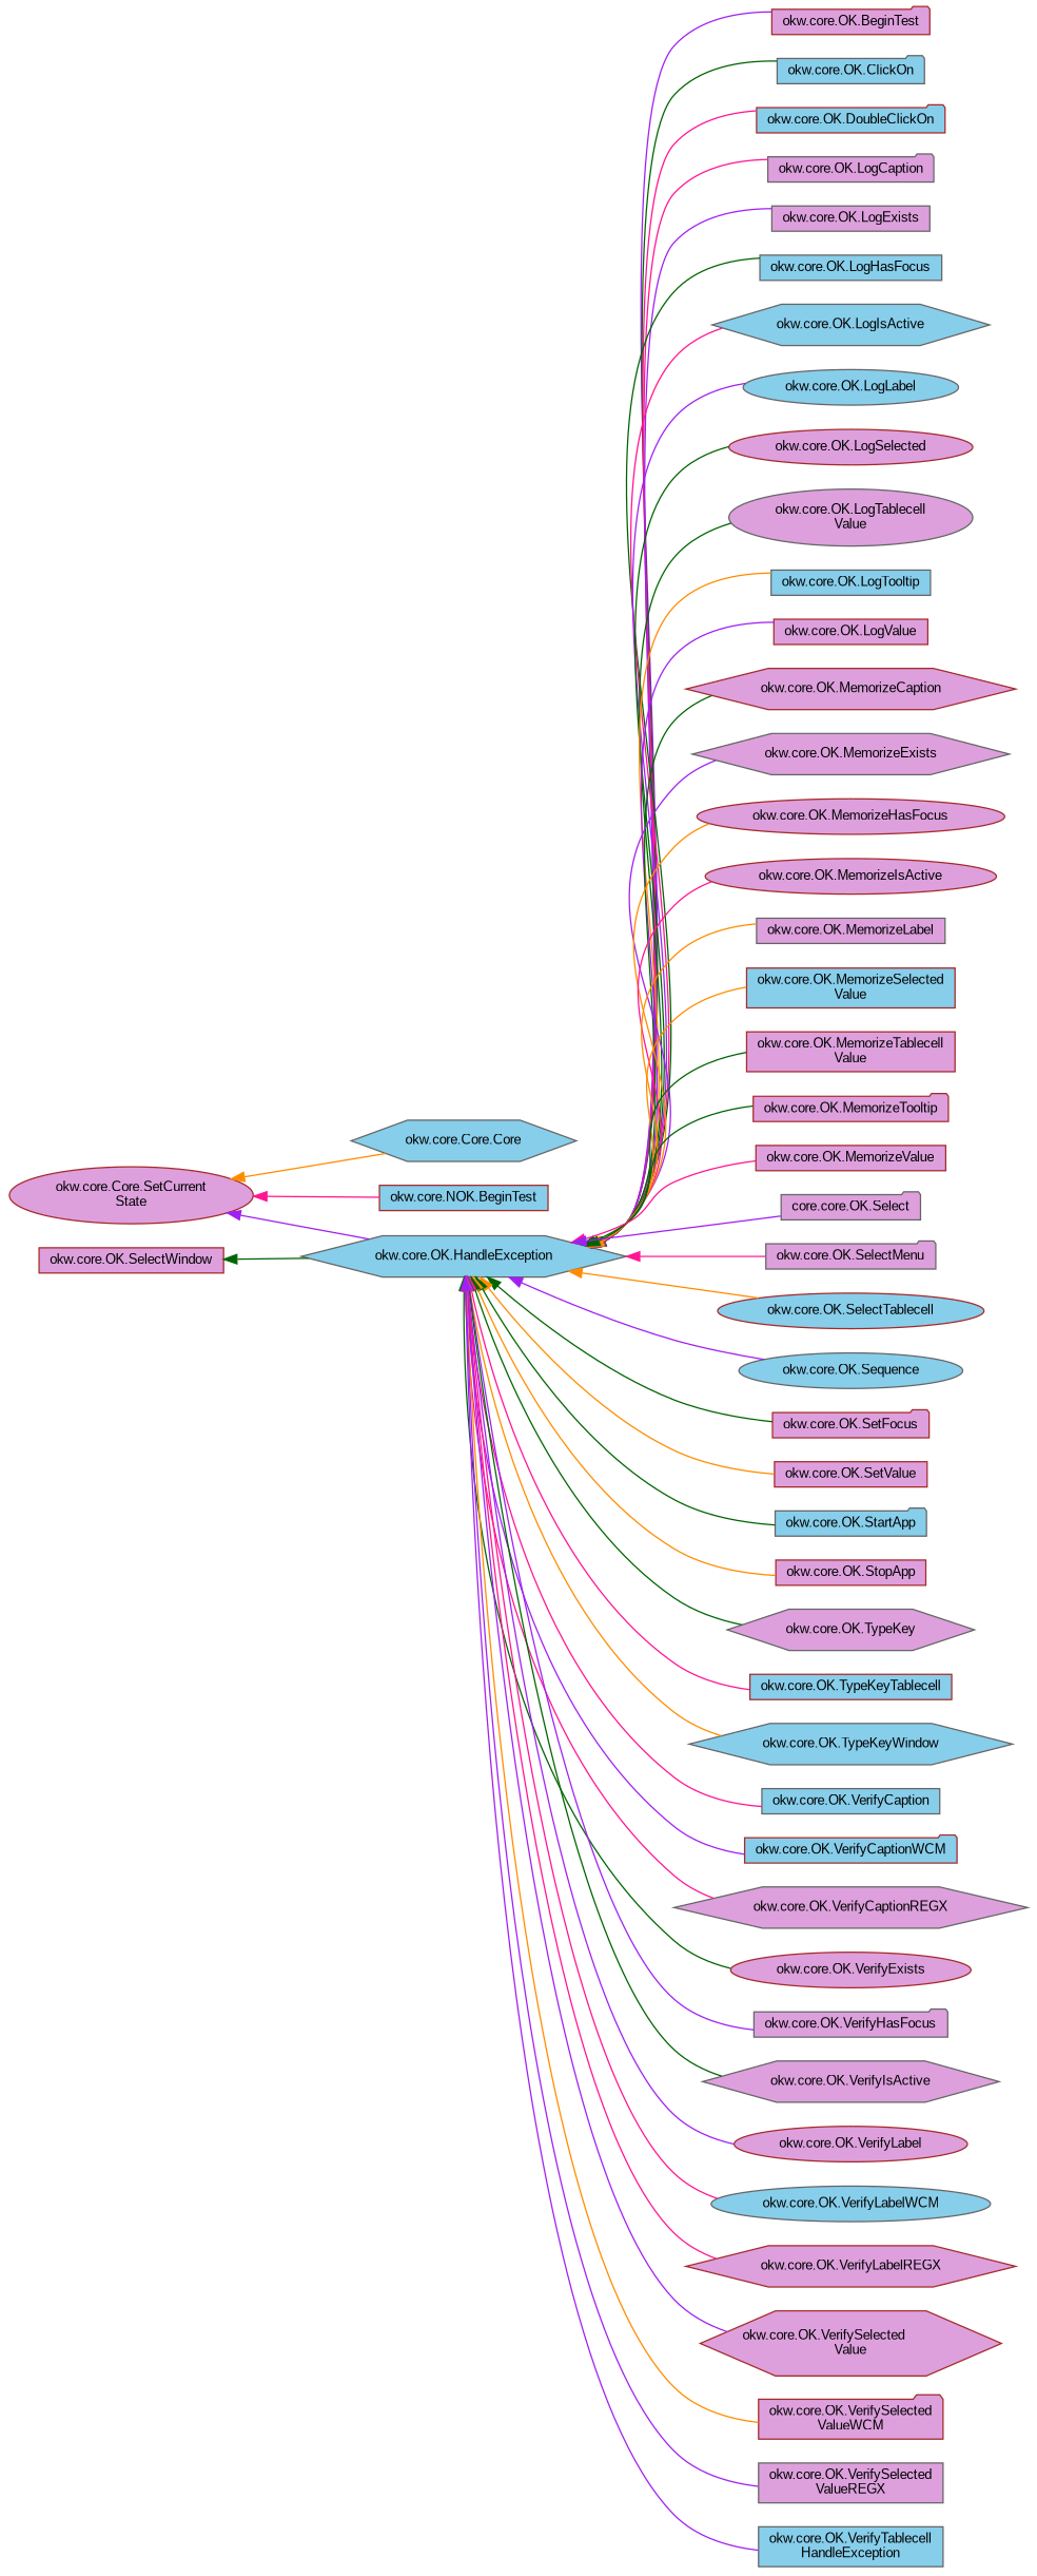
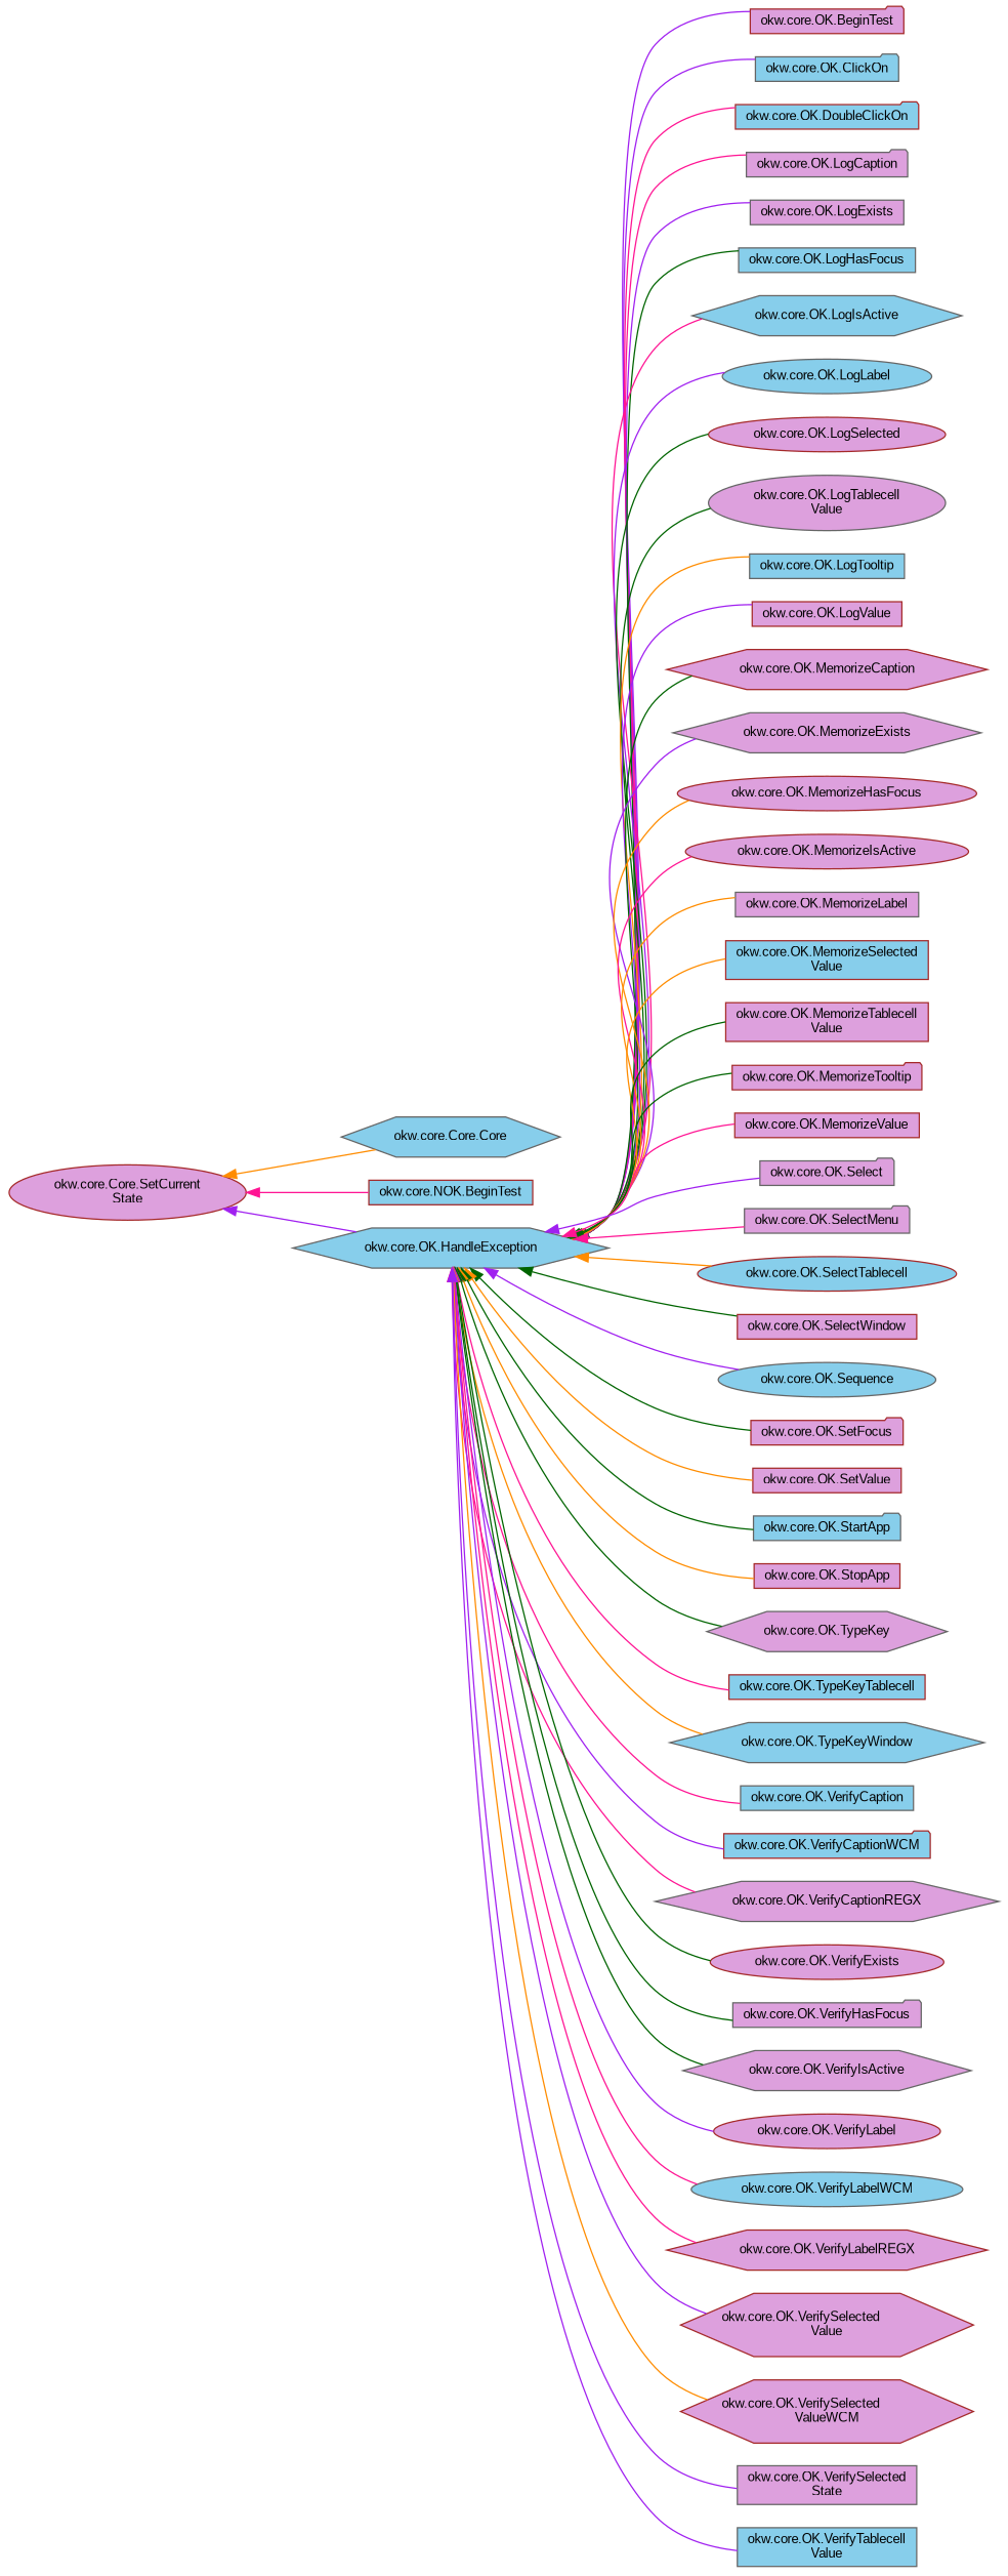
  digraph {
    fontname="Liberation Sans"
    rankdir=LR
    node [color=brown fillcolor=plum fontname="Liberation Sans" fontsize=10 shape=box style=filled]
    edge [color=darkgreen dir=back fontname="Liberation Sans" fontsize=10 labelfontname=Helvetica labelfontsize=10 style=solid]
    n1 [fontcolor=black height=0.2 label="okw.core.Core.SetCurrent\lState" shape=ellipse width=0.4]
    n2 [color=gray40 fillcolor=skyblue height=0.2 label="okw.core.Core.Core" shape=hexagon width=0.4]
    n3 [fillcolor=skyblue height=0.2 label="okw.core.NOK.BeginTest" width=0.4]
    n4 [color=gray40 fillcolor=skyblue height=0.2 label="okw.core.OK.HandleException" shape=hexagon width=0.4]
    n5 [height=0.2 label="okw.core.OK.BeginTest" shape=folder width=0.4]
    n6 [color=gray40 fillcolor=skyblue height=0.2 label="okw.core.OK.ClickOn" shape=folder width=0.4]
    n7 [fillcolor=skyblue height=0.2 label="okw.core.OK.DoubleClickOn" shape=folder width=0.4]
    n8 [color=gray40 height=0.2 label="okw.core.OK.LogCaption" shape=folder width=0.4]
    n9 [color=gray40 height=0.2 label="okw.core.OK.LogExists" width=0.4]
    n10 [color=gray40 fillcolor=skyblue height=0.2 label="okw.core.OK.LogHasFocus" width=0.4]
    n11 [color=gray40 fillcolor=skyblue height=0.2 label="okw.core.OK.LogIsActive" shape=hexagon width=0.4]
    n12 [color=gray40 fillcolor=skyblue height=0.2 label="okw.core.OK.LogLabel" shape=ellipse width=0.4]
    n13 [height=0.2 label="okw.core.OK.LogSelected" shape=ellipse width=0.4]
    n14 [color=gray40 height=0.2 label="okw.core.OK.LogTablecell\lValue" shape=ellipse width=0.4]
    n15 [color=gray40 fillcolor=skyblue height=0.2 label="okw.core.OK.LogTooltip" width=0.4]
    n16 [height=0.2 label="okw.core.OK.LogValue" width=0.4]
    n17 [height=0.2 label="okw.core.OK.MemorizeCaption" shape=hexagon width=0.4]
    n18 [color=gray40 height=0.2 label="okw.core.OK.MemorizeExists" shape=hexagon width=0.4]
    n19 [height=0.2 label="okw.core.OK.MemorizeHasFocus" shape=ellipse width=0.4]
    n20 [height=0.2 label="okw.core.OK.MemorizeIsActive" shape=ellipse width=0.4]
    n21 [color=gray40 height=0.2 label="okw.core.OK.MemorizeLabel" width=0.4]
    n22 [fillcolor=skyblue height=0.2 label="okw.core.OK.MemorizeSelected\lValue" width=0.4]
    n23 [height=0.2 label="okw.core.OK.MemorizeTablecell\lValue" width=0.4]
    n24 [height=0.2 label="okw.core.OK.MemorizeTooltip" shape=folder width=0.4]
    n25 [height=0.2 label="okw.core.OK.MemorizeValue" width=0.4]
-   n26 [color=gray40 height=0.2 label="core.core.OK.Select" shape=folder width=0.4]
+   n26 [color=gray40 height=0.2 label="okw.core.OK.Select" shape=folder width=0.4]
    n27 [color=gray40 height=0.2 label="okw.core.OK.SelectMenu" shape=folder width=0.4]
    n28 [fillcolor=skyblue height=0.2 label="okw.core.OK.SelectTablecell" shape=ellipse width=0.4]
    n29 [height=0.2 label="okw.core.OK.SelectWindow" width=0.4]
    n30 [color=gray40 fillcolor=skyblue height=0.2 label="okw.core.OK.Sequence" shape=ellipse width=0.4]
    n31 [height=0.2 label="okw.core.OK.SetFocus" shape=folder width=0.4]
    n32 [height=0.2 label="okw.core.OK.SetValue" width=0.4]
    n33 [color=gray40 fillcolor=skyblue height=0.2 label="okw.core.OK.StartApp" shape=folder width=0.4]
    n34 [height=0.2 label="okw.core.OK.StopApp" width=0.4]
    n35 [color=gray40 height=0.2 label="okw.core.OK.TypeKey" shape=hexagon width=0.4]
    n36 [fillcolor=skyblue height=0.2 label="okw.core.OK.TypeKeyTablecell" width=0.4]
    n37 [color=gray40 fillcolor=skyblue height=0.2 label="okw.core.OK.TypeKeyWindow" shape=hexagon width=0.4]
    n38 [color=gray40 fillcolor=skyblue height=0.2 label="okw.core.OK.VerifyCaption" width=0.4]
    n39 [fillcolor=skyblue height=0.2 label="okw.core.OK.VerifyCaptionWCM" shape=folder width=0.4]
    n40 [color=gray40 height=0.2 label="okw.core.OK.VerifyCaptionREGX" shape=hexagon width=0.4]
    n41 [height=0.2 label="okw.core.OK.VerifyExists" shape=ellipse width=0.4]
    n42 [color=gray40 height=0.2 label="okw.core.OK.VerifyHasFocus" shape=folder width=0.4]
    n43 [color=gray40 height=0.2 label="okw.core.OK.VerifyIsActive" shape=hexagon width=0.4]
    n44 [height=0.2 label="okw.core.OK.VerifyLabel" shape=ellipse width=0.4]
    n45 [color=gray40 fillcolor=skyblue height=0.2 label="okw.core.OK.VerifyLabelWCM" shape=ellipse width=0.4]
    n46 [height=0.2 label="okw.core.OK.VerifyLabelREGX" shape=hexagon width=0.4]
    n47 [height=0.2 label="okw.core.OK.VerifySelected\lValue" shape=hexagon width=0.4]
-   n48 [height=0.2 label="okw.core.OK.VerifySelected\lValueWCM" shape=folder width=0.4]
-   n49 [color=gray40 height=0.2 label="okw.core.OK.VerifySelected\lValueREGX" width=0.4]
-   n50 [color=gray40 fillcolor=skyblue height=0.2 label="okw.core.OK.VerifyTablecell\lHandleException" width=0.4]
+   n48 [height=0.2 label="okw.core.OK.VerifySelected\lValueWCM" shape=hexagon width=0.4]
+   n49 [color=gray40 height=0.2 label="okw.core.OK.VerifySelected\lState" width=0.4]
+   n50 [color=gray40 fillcolor=skyblue height=0.2 label="okw.core.OK.VerifyTablecell\lValue" width=0.4]
    n1 -> n2 [color=darkorange]
    n1 -> n3 [color=deeppink]
    n1 -> n4 [color=purple]
    n4 -> n5 [color=purple]
-   n4 -> n6
+   n4 -> n6 [color=purple]
    n4 -> n7 [color=deeppink]
    n4 -> n8 [color=deeppink]
    n4 -> n9 [color=purple]
    n4 -> n10
    n4 -> n11 [color=deeppink]
    n4 -> n12 [color=purple]
    n4 -> n13
    n4 -> n14
    n4 -> n15 [color=darkorange]
    n4 -> n16 [color=purple]
    n4 -> n17
    n4 -> n18 [color=purple]
    n4 -> n19 [color=darkorange]
    n4 -> n20 [color=deeppink]
    n4 -> n21 [color=darkorange]
    n4 -> n22 [color=darkorange]
    n4 -> n23
    n4 -> n24
    n4 -> n25 [color=deeppink]
    n4 -> n26 [color=purple]
    n4 -> n27 [color=deeppink]
    n4 -> n28 [color=darkorange]
-   n29 -> n4
+   n4 -> n29
    n4 -> n30 [color=purple]
    n4 -> n31
    n4 -> n32 [color=darkorange]
    n4 -> n33
    n4 -> n34 [color=darkorange]
    n4 -> n35
    n4 -> n36 [color=deeppink]
    n4 -> n37 [color=darkorange]
    n4 -> n38 [color=deeppink]
    n4 -> n39 [color=purple]
    n4 -> n40 [color=deeppink]
    n4 -> n41
-   n4 -> n42 [color=purple]
+   n4 -> n42
    n4 -> n43
    n4 -> n44 [color=purple]
    n4 -> n45 [color=deeppink]
    n4 -> n46 [color=deeppink]
    n4 -> n47 [color=purple]
    n4 -> n48 [color=darkorange]
    n4 -> n49 [color=purple]
    n4 -> n50 [color=purple]
  }
